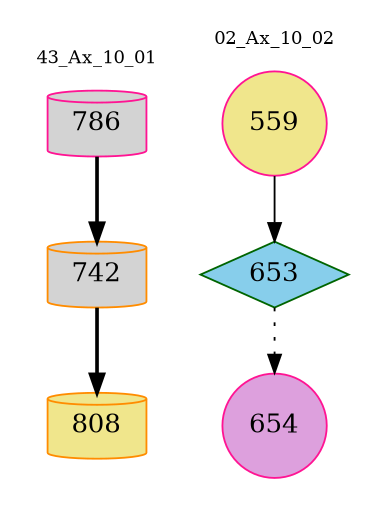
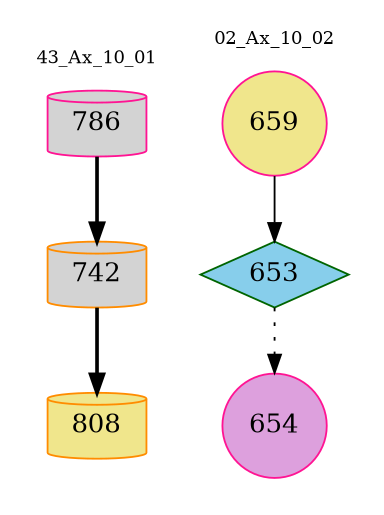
  digraph {
    node [color=deeppink fillcolor=lightgrey shape=cylinder style=filled]
    edge [color=black style=bold]
    n1 [label=786]
    n2 [color=darkorange label=742]
    n3 [color=darkorange fillcolor=khaki label=808]
-   n4 [fillcolor=khaki label=559 shape=circle]
+   n4 [fillcolor=khaki label=659 shape=circle]
    n5 [color=darkgreen fillcolor=skyblue label=653 shape=diamond]
    n6 [fillcolor=plum label=654 shape=circle]
    subgraph cluster_1 {
      color=white
      fontsize=10
      label="43_Ax_10_01"
      n1
      n2
      n3
    }
    subgraph cluster_2 {
      color=white
      fontsize=10
      label="02_Ax_10_02"
      n4
      n5
      n6
    }
    n1 -> n2
    n2 -> n3
    n4 -> n5 [style=solid]
    n5 -> n6 [style=dotted]
  }
